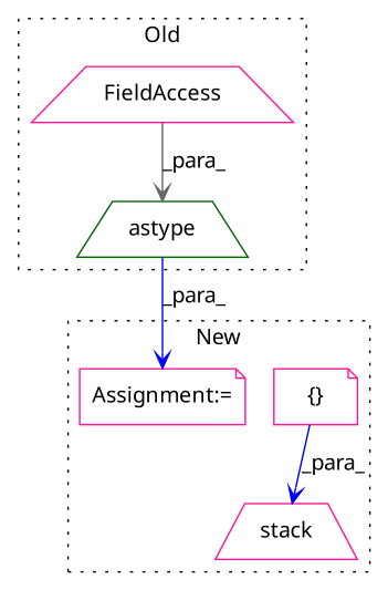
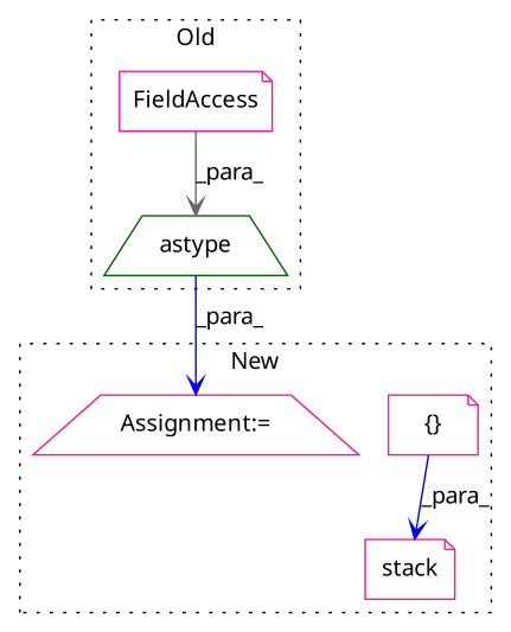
  digraph {
    fontname="Noto Sans"
    node [a=32 color=deeppink fontname="Noto Sans" shape=note]
    edge [arrowhead=vee color=blue fontname="Noto Sans"]
    n1 [color=darkgreen l="7,1" label=astype s="556,574" shape=trapezium]
-   n2 [a=22 l=11 label=FieldAccess s=563 shape=trapezium]
-   n3 [l="6,1" label=stack s="572,596" shape=trapezium]
+   n2 [a=22 l=11 label=FieldAccess s=563]
+   n3 [l="6,1" label=stack s="572,596"]
    n4 [a=4 l="1,1" label="{}" s="587,593"]
-   n5 [a=7 l=1 label="Assignment:=" s=565]
+   n5 [a=7 l=1 label="Assignment:=" s=565 shape=trapezium]
    subgraph cluster_1 {
      label=Old
      style=dotted
      n1
      n2
    }
    subgraph cluster_2 {
      label=New
      style=dotted
      n3
      n4
      n5
    }
    n1 -> n5 [label=_para_]
    n2 -> n1 [color=gray40 label=_para_]
    n4 -> n3 [label=_para_]
  }
